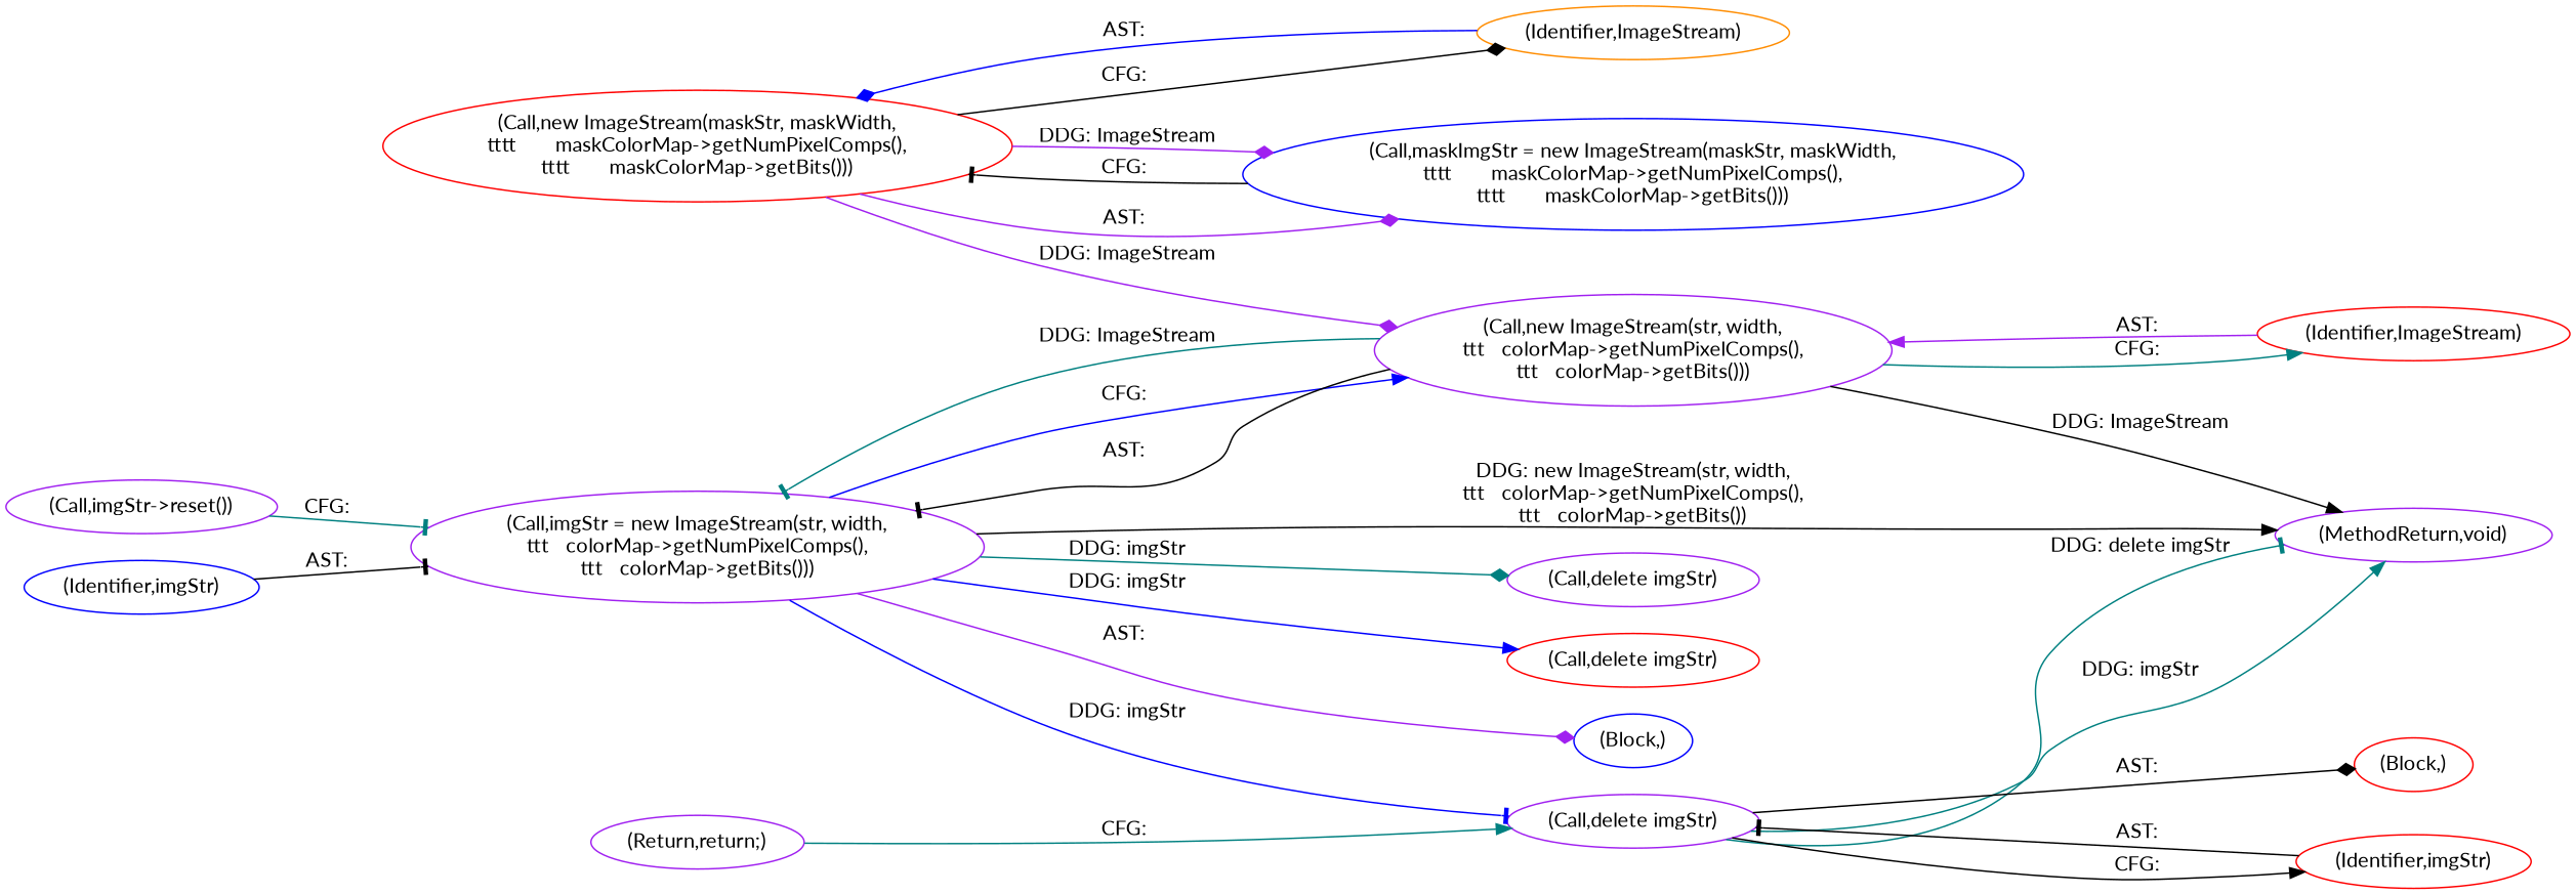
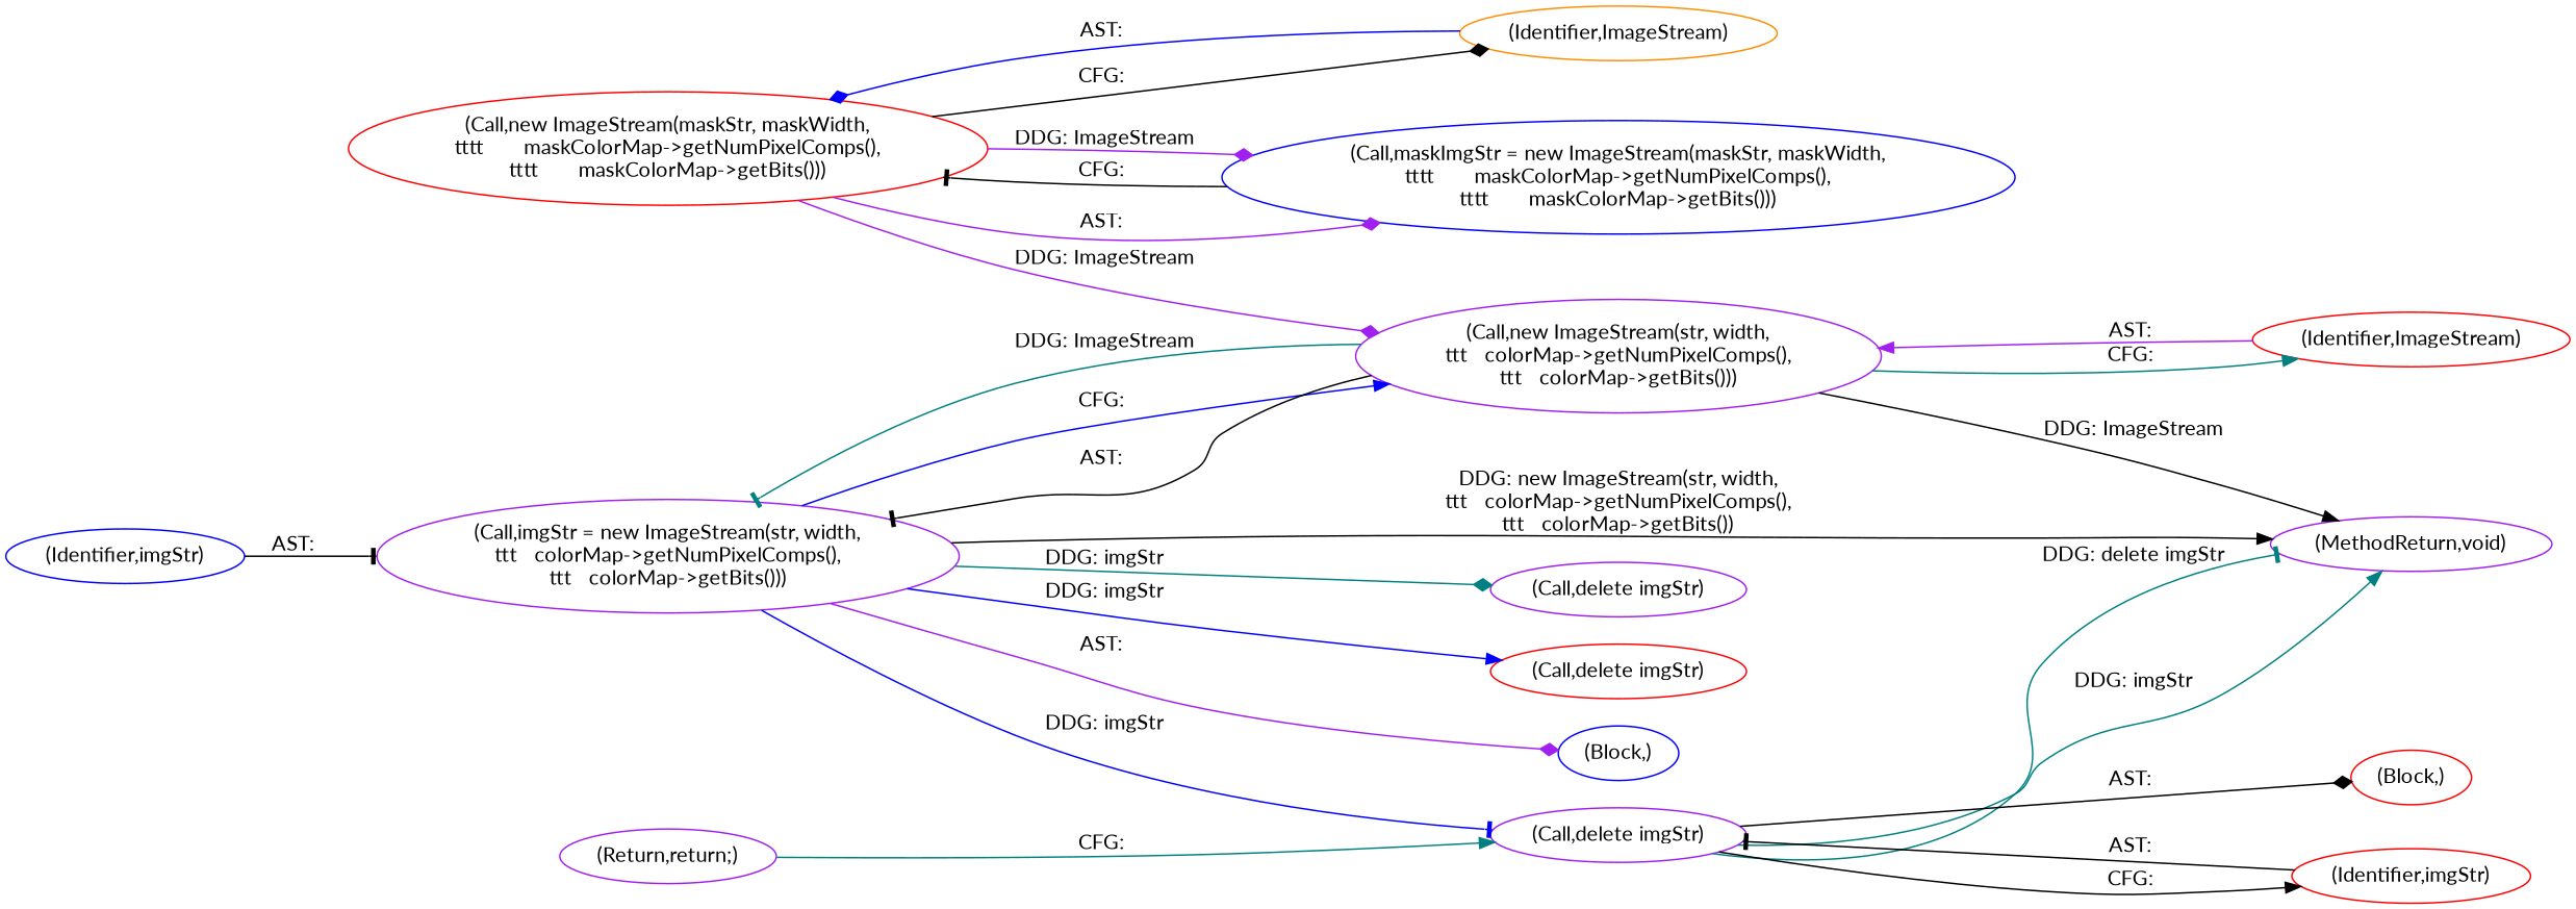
  digraph {
    rankdir=LR
    fontname=Lato
    node [color=purple fontname=Lato]
    edge [color=black arrowhead=normal fontname=Lato]
    n1 [label="(Call,delete imgStr)"]
    n2 [label="(MethodReturn,void)"]
    n3 [label="(Identifier,imgStr)" color=red]
    n4 [label="(Block,)" color=red]
    n5 [label="(Call,imgStr = new ImageStream(str, width,\n\t\t\t   colorMap->getNumPixelComps(),\n\t\t\t   colorMap->getBits()))"]
    n6 [label="(Call,new ImageStream(str, width,\n\t\t\t   colorMap->getNumPixelComps(),\n\t\t\t   colorMap->getBits()))"]
    n7 [label="(Call,delete imgStr)"]
    n8 [label="(Call,delete imgStr)" color=red]
    n9 [label="(Block,)" color=blue]
    n10 [label="(Identifier,ImageStream)" color=red]
    n11 [label="(Call,new ImageStream(maskStr, maskWidth,\n\t\t\t\t       maskColorMap->getNumPixelComps(),\n\t\t\t\t       maskColorMap->getBits()))" color=red]
    n12 [label="(Identifier,ImageStream)" color=darkorange]
    n13 [label="(Call,maskImgStr = new ImageStream(maskStr, maskWidth,\n\t\t\t\t       maskColorMap->getNumPixelComps(),\n\t\t\t\t       maskColorMap->getBits()))" color=blue]
    n14 [label="(Return,return;)"]
-   n15 [label="(Call,imgStr->reset())"]
    n16 [label="(Identifier,imgStr)" color=blue]
    n1 -> n2 [label="DDG: delete imgStr" color=teal arrowhead=tee]
    n1 -> n2 [label="DDG: imgStr" color=teal]
    n1 -> n3 [label="CFG: "]
    n1 -> n4 [label="AST: " arrowhead=diamond]
    n3 -> n1 [label="AST: " arrowhead=tee]
    n5 -> n1 [label="DDG: imgStr" color=blue arrowhead=tee]
    n5 -> n2 [label="DDG: new ImageStream(str, width,\n\t\t\t   colorMap->getNumPixelComps(),\n\t\t\t   colorMap->getBits())"]
    n5 -> n6 [label="CFG: " color=blue]
    n5 -> n7 [label="DDG: imgStr" color=teal arrowhead=diamond]
    n5 -> n8 [label="DDG: imgStr" color=blue]
    n5 -> n9 [label="AST: " color=purple arrowhead=diamond]
    n6 -> n2 [label="DDG: ImageStream"]
    n6 -> n5 [label="AST: " arrowhead=tee]
    n6 -> n5 [label="DDG: ImageStream" color=teal arrowhead=tee]
    n6 -> n10 [label="CFG: " color=teal]
    n10 -> n6 [label="AST: " color=purple]
    n11 -> n6 [label="DDG: ImageStream" color=purple arrowhead=diamond]
    n11 -> n12 [label="CFG: " arrowhead=diamond]
    n11 -> n13 [label="AST: " color=purple arrowhead=diamond]
    n11 -> n13 [label="DDG: ImageStream" color=purple arrowhead=diamond]
    n12 -> n11 [label="AST: " color=blue arrowhead=diamond]
    n13 -> n11 [label="CFG: " arrowhead=tee]
    n14 -> n1 [label="CFG: " color=teal]
-   n15 -> n5 [label="CFG: " color=teal arrowhead=tee]
    n16 -> n5 [label="AST: " arrowhead=tee]
  }
